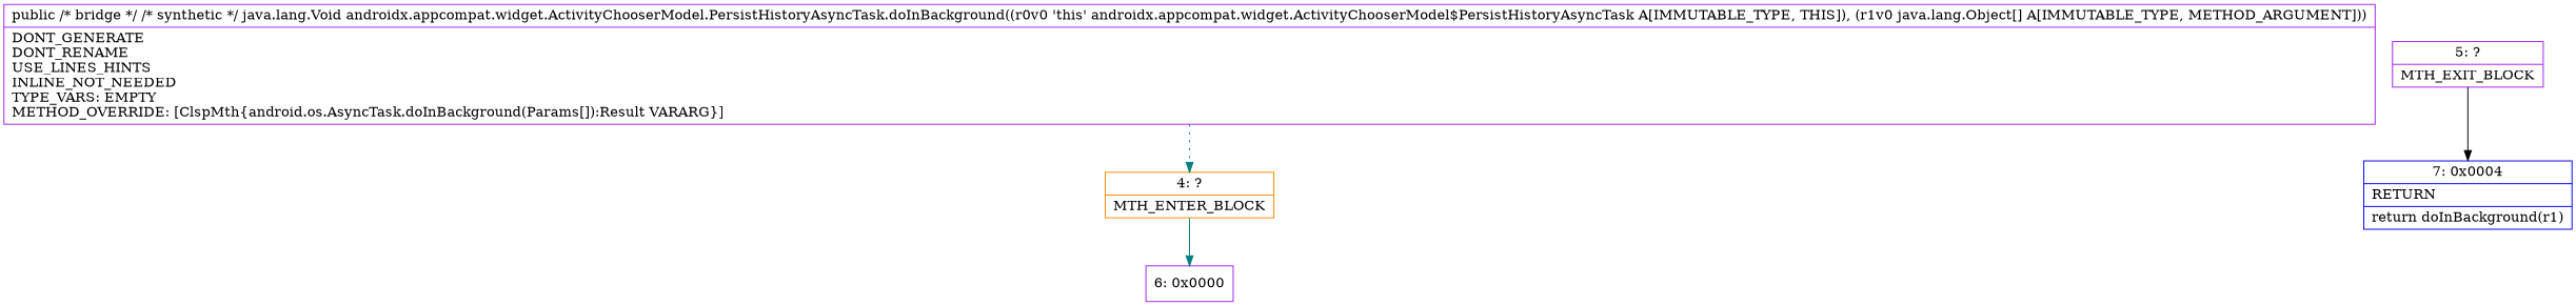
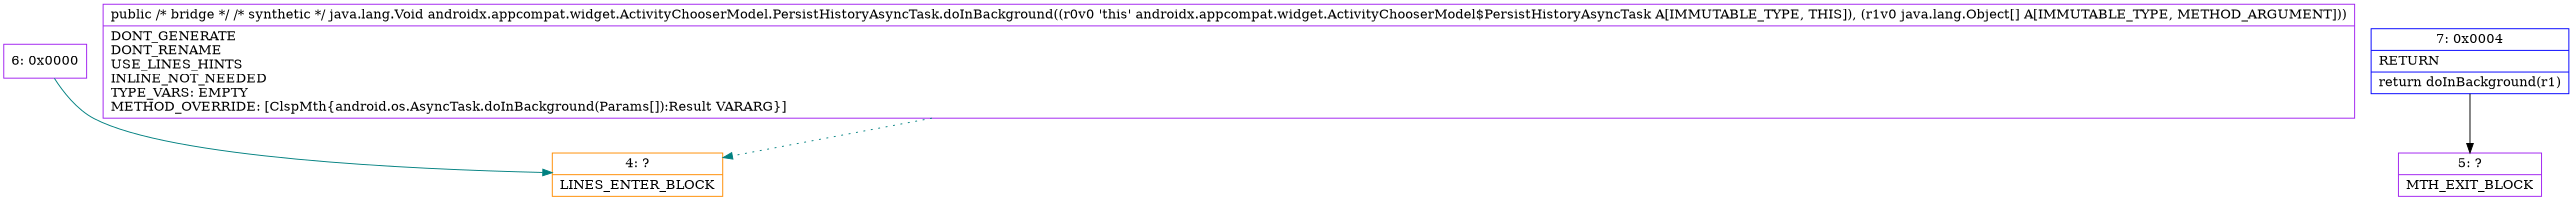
  digraph {
    node [color=purple shape=record]
    edge [color=teal style=solid]
-   n1 [color=darkorange label="{4\:\ ?|MTH_ENTER_BLOCK\l}"]
+   n1 [color=darkorange label="{4\:\ ?|LINES_ENTER_BLOCK\l}"]
    n2 [label="{6\:\ 0x0000}"]
    n3 [color=blue label="{7\:\ 0x0004|RETURN\l|return doInBackground(r1)\l}"]
    n4 [label="{5\:\ ?|MTH_EXIT_BLOCK\l}"]
    n5 [label="{public \/* bridge *\/ \/* synthetic *\/ java.lang.Void androidx.appcompat.widget.ActivityChooserModel.PersistHistoryAsyncTask.doInBackground((r0v0 'this' androidx.appcompat.widget.ActivityChooserModel$PersistHistoryAsyncTask A[IMMUTABLE_TYPE, THIS]), (r1v0 java.lang.Object[] A[IMMUTABLE_TYPE, METHOD_ARGUMENT]))  | DONT_GENERATE\lDONT_RENAME\lUSE_LINES_HINTS\lINLINE_NOT_NEEDED\lTYPE_VARS: EMPTY\lMETHOD_OVERRIDE: [ClspMth\{android.os.AsyncTask.doInBackground(Params[]):Result VARARG\}]\l}"]
-   n1 -> n2
-   n4 -> n3 [color=black]
+   n2 -> n1
+   n3 -> n4 [color=black]
    n5 -> n1 [style=dotted]
  }
